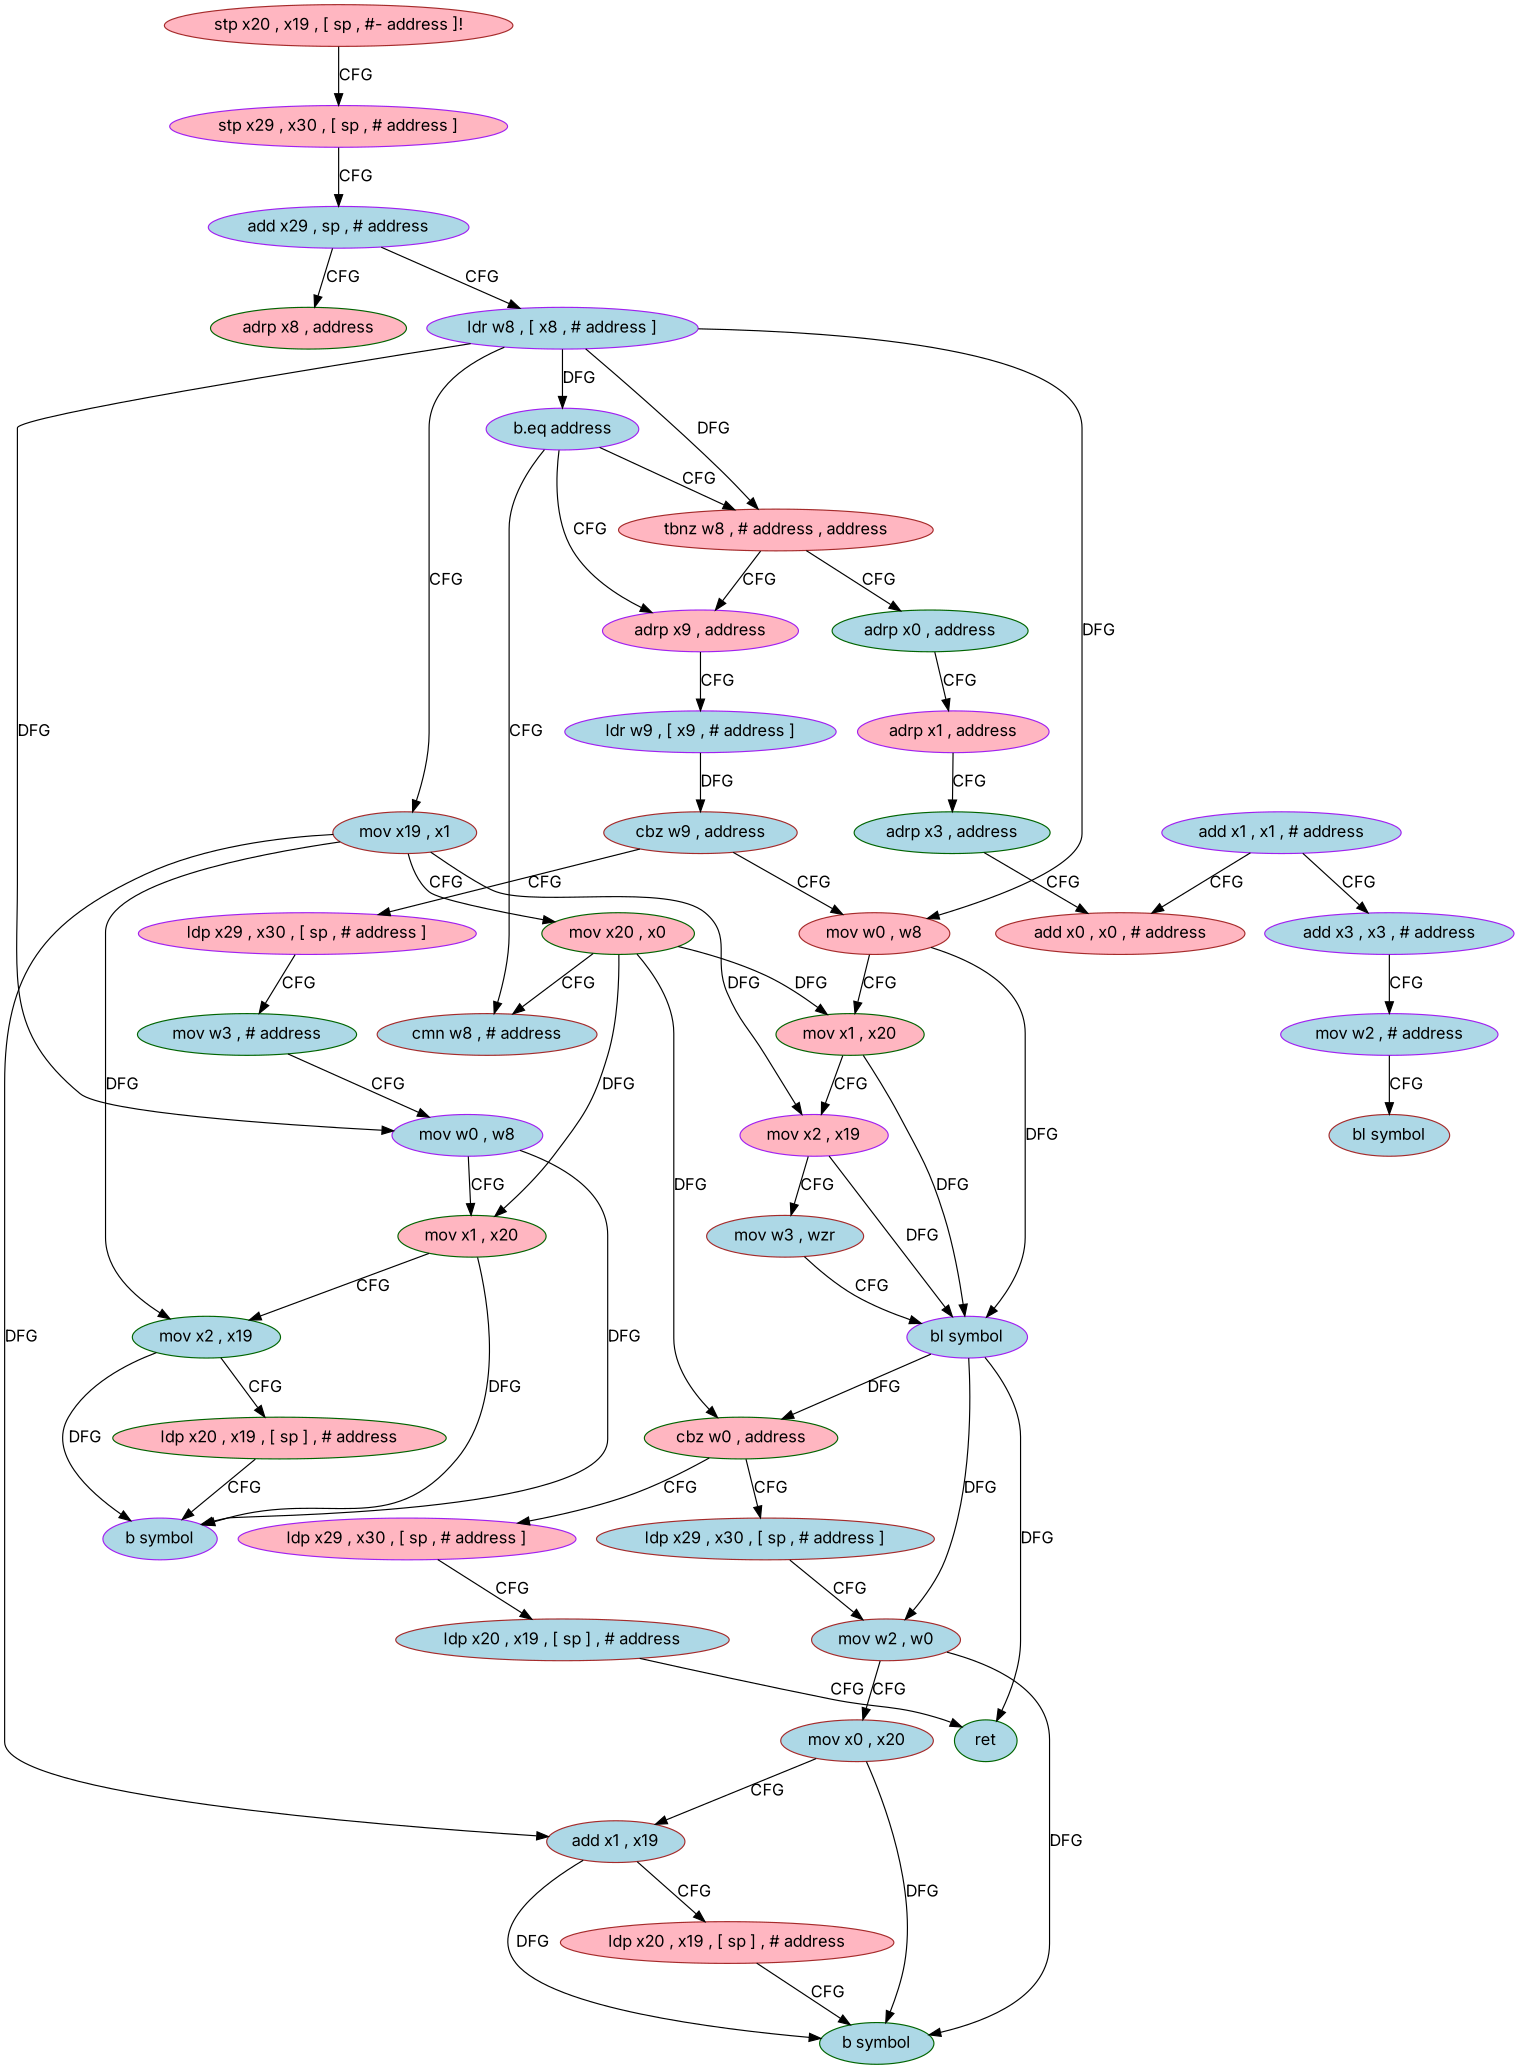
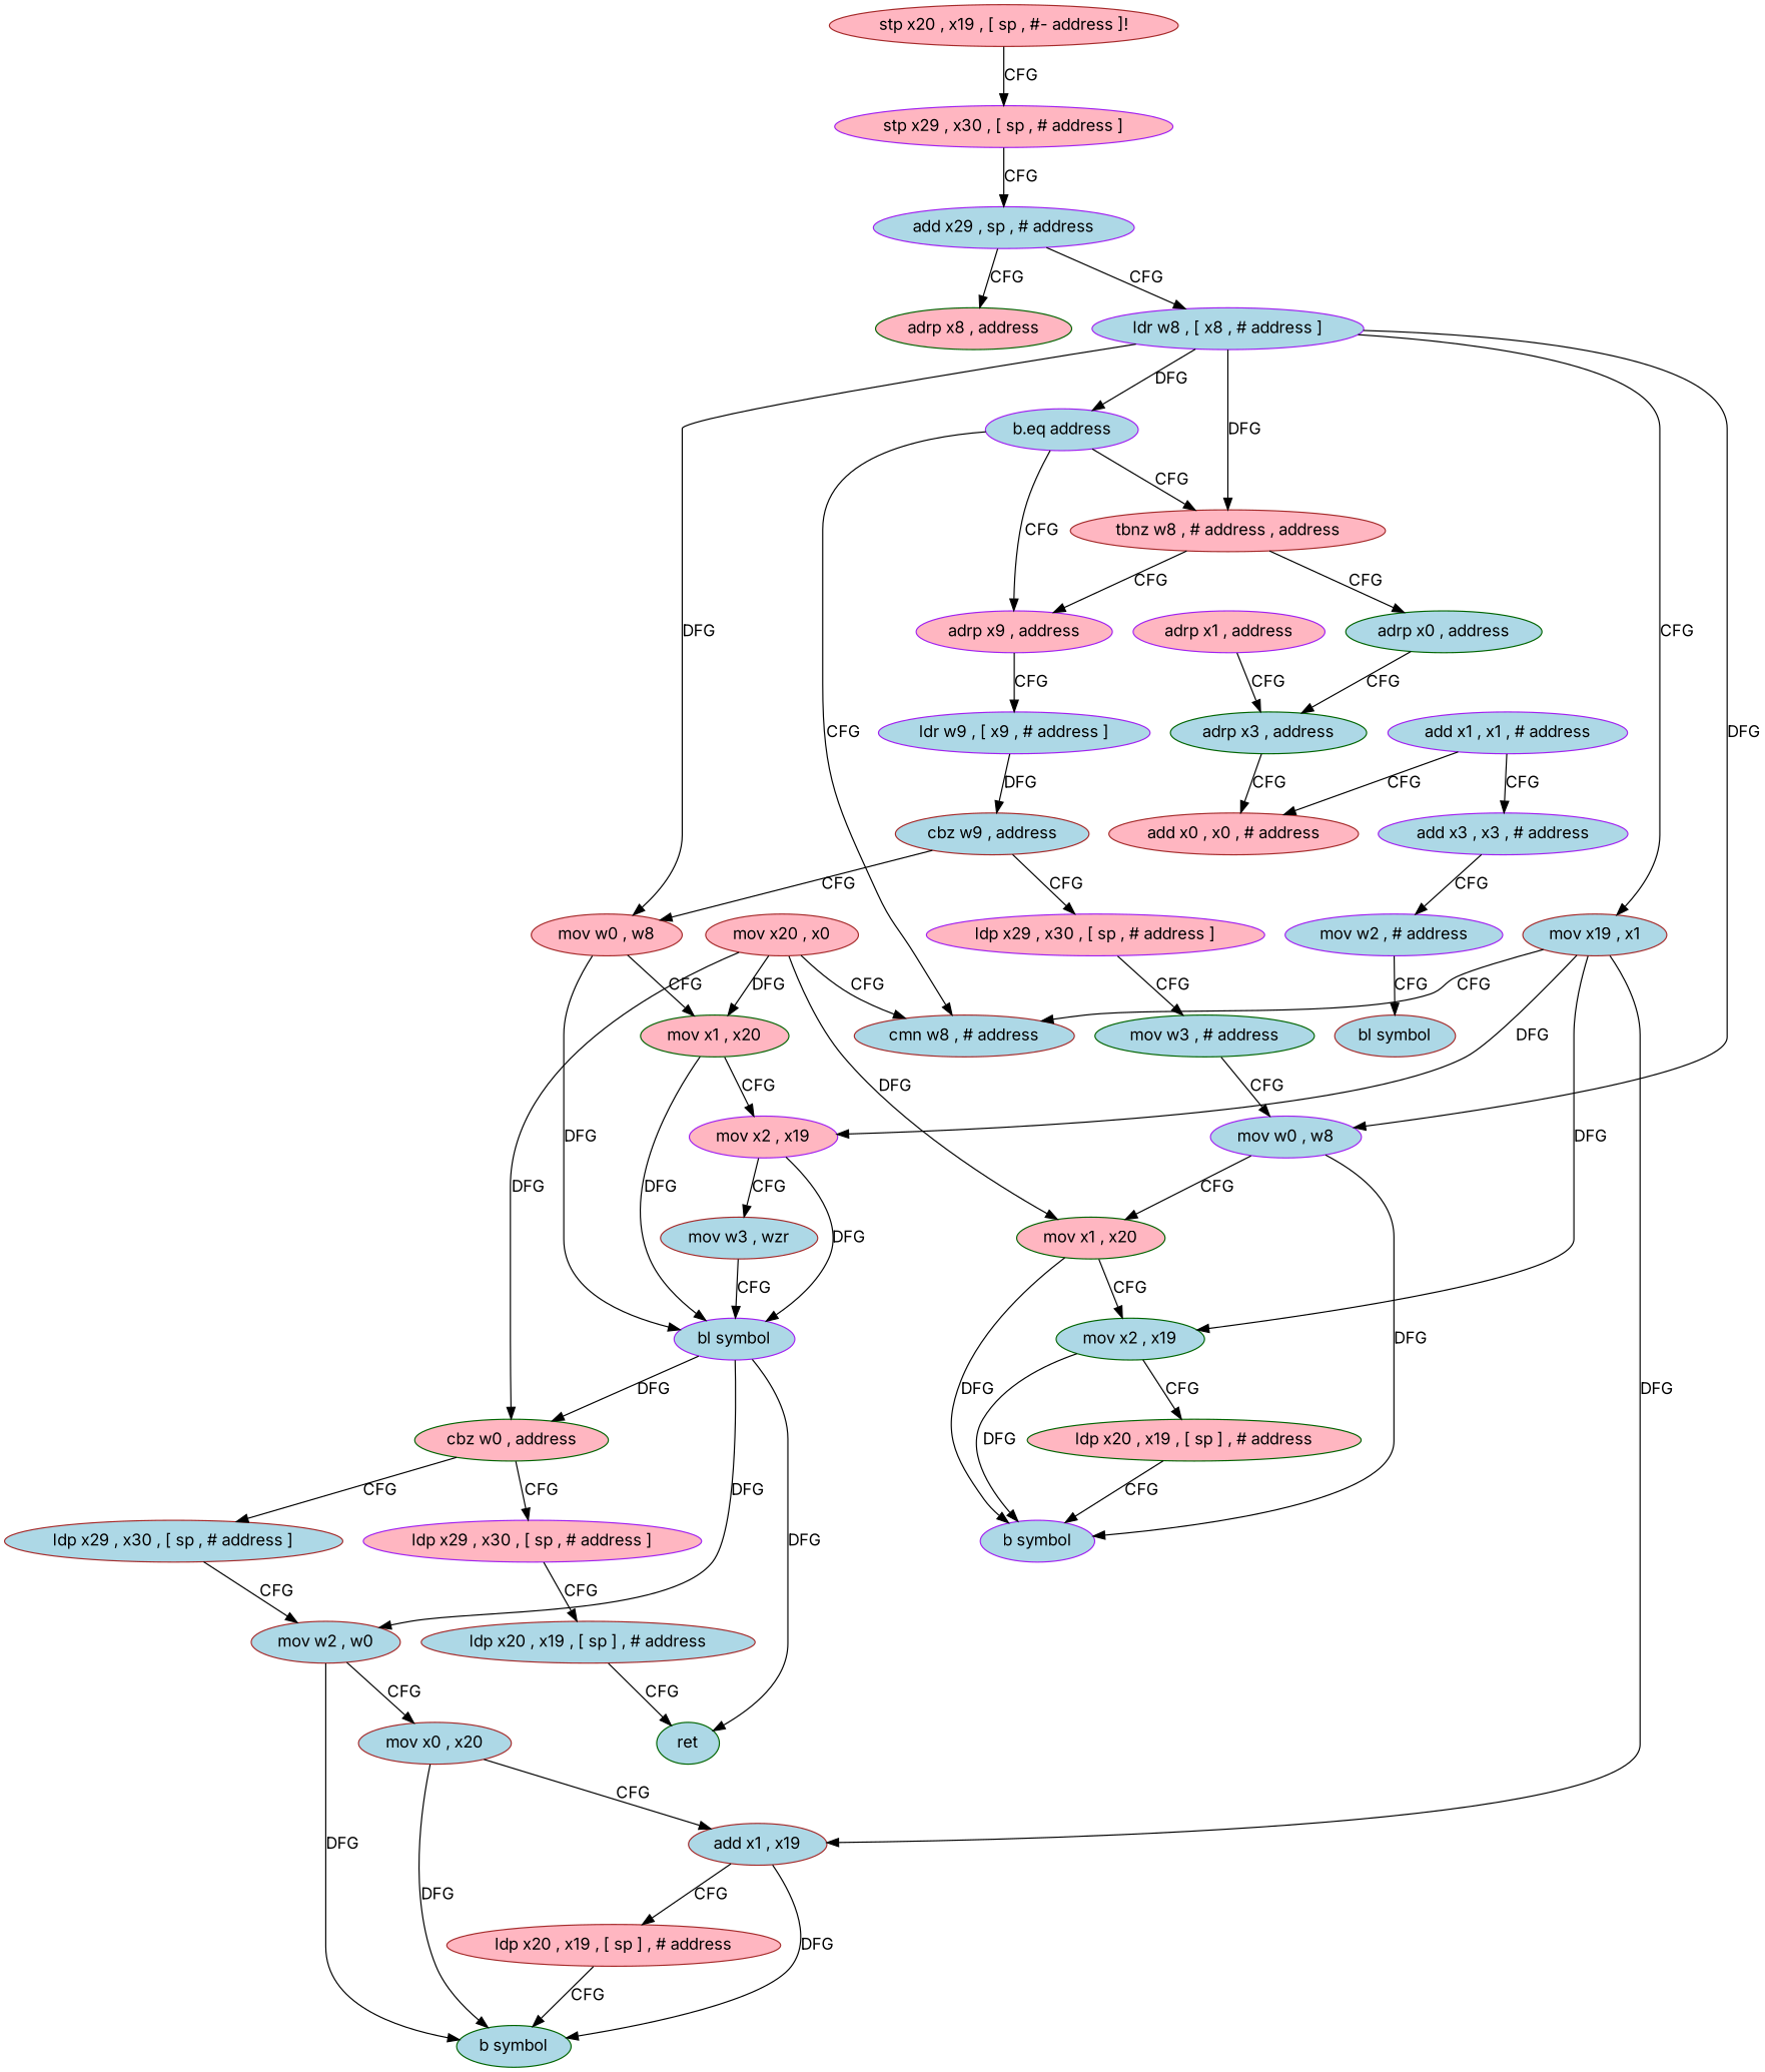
  digraph {
    fontname=Inter
    node [color=purple fillcolor=lightblue fontname=Inter style=filled]
    edge [fontname=Inter]
    n1 [color=brown fillcolor=lightpink label="stp x20 , x19 , [ sp , #- address ]!"]
    n2 [fillcolor=lightpink label="stp x29 , x30 , [ sp , # address ]"]
    n3 [label="add x29 , sp , # address"]
    n4 [color=darkgreen fillcolor=lightpink label="adrp x8 , address"]
    n5 [label="ldr w8 , [ x8 , # address ]"]
    n6 [color=brown label="mov x19 , x1"]
    n7 [label="b.eq address"]
    n8 [color=brown fillcolor=lightpink label="tbnz w8 , # address , address"]
    n9 [color=brown fillcolor=lightpink label="mov w0 , w8"]
    n10 [label="mov w0 , w8"]
-   n11 [color=darkgreen fillcolor=lightpink label="mov x20 , x0"]
+   n11 [color=brown fillcolor=lightpink label="mov x20 , x0"]
    n12 [fillcolor=lightpink label="mov x2 , x19"]
    n13 [color=darkgreen label="mov x2 , x19"]
    n14 [color=brown label="add x1 , x19"]
    n15 [color=brown label="cmn w8 , # address"]
    n16 [fillcolor=lightpink label="adrp x9 , address"]
    n17 [color=darkgreen label="adrp x0 , address"]
    n18 [color=darkgreen fillcolor=lightpink label="mov x1 , x20"]
    n19 [label="bl symbol"]
    n20 [color=darkgreen fillcolor=lightpink label="mov x1 , x20"]
    n21 [label="b symbol"]
    n22 [color=darkgreen fillcolor=lightpink label="cbz w0 , address"]
    n23 [color=brown label="mov w3 , wzr"]
    n24 [color=darkgreen fillcolor=lightpink label="ldp x20 , x19 , [ sp ] , # address"]
    n25 [color=darkgreen label="b symbol"]
    n26 [color=brown fillcolor=lightpink label="ldp x20 , x19 , [ sp ] , # address"]
    n27 [color=brown label="mov x0 , x20"]
    n28 [label="ldr w9 , [ x9 , # address ]"]
    n29 [color=brown label="cbz w9 , address"]
    n30 [fillcolor=lightpink label="adrp x1 , address"]
    n31 [fillcolor=lightpink label="ldp x29 , x30 , [ sp , # address ]"]
    n32 [color=darkgreen label="mov w3 , # address"]
    n33 [color=darkgreen label=ret]
    n34 [color=brown label="mov w2 , w0"]
    n35 [color=darkgreen label="adrp x3 , address"]
    n36 [fillcolor=lightpink label="ldp x29 , x30 , [ sp , # address ]"]
    n37 [color=brown label="ldp x29 , x30 , [ sp , # address ]"]
    n38 [color=brown label="ldp x20 , x19 , [ sp ] , # address"]
    n39 [color=brown fillcolor=lightpink label="add x0 , x0 , # address"]
    n40 [label="add x1 , x1 , # address"]
    n41 [label="add x3 , x3 , # address"]
    n42 [label="mov w2 , # address"]
    n43 [color=brown label="bl symbol"]
    n1 -> n2 [label=CFG]
    n2 -> n3 [label=CFG]
    n3 -> n4 [label=CFG]
    n3 -> n5 [label=CFG]
    n5 -> n6 [label=CFG]
    n5 -> n7 [label=DFG]
    n5 -> n8 [label=DFG]
    n5 -> n9 [label=DFG]
    n5 -> n10 [label=DFG]
-   n6 -> n11 [label=CFG]
+   n6 -> n15 [label=CFG]
    n6 -> n12 [label=DFG]
    n6 -> n13 [label=DFG]
    n6 -> n14 [label=DFG]
    n7 -> n8 [label=CFG]
    n7 -> n15 [label=CFG]
    n7 -> n16 [label=CFG]
    n8 -> n16 [label=CFG]
    n8 -> n17 [label=CFG]
    n9 -> n18 [label=CFG]
    n9 -> n19 [label=DFG]
    n10 -> n20 [label=CFG]
    n10 -> n21 [label=DFG]
    n11 -> n15 [label=CFG]
    n11 -> n18 [label=DFG]
    n11 -> n20 [label=DFG]
    n11 -> n22 [label=DFG]
    n12 -> n19 [label=DFG]
    n12 -> n23 [label=CFG]
    n13 -> n21 [label=DFG]
    n13 -> n24 [label=CFG]
    n14 -> n25 [label=DFG]
    n14 -> n26 [label=CFG]
    n16 -> n28 [label=CFG]
-   n17 -> n30 [label=CFG]
+   n17 -> n35 [label=CFG]
    n18 -> n12 [label=CFG]
    n18 -> n19 [label=DFG]
    n19 -> n22 [label=DFG]
    n19 -> n33 [label=DFG]
    n19 -> n34 [label=DFG]
    n20 -> n13 [label=CFG]
    n20 -> n21 [label=DFG]
    n22 -> n36 [label=CFG]
    n22 -> n37 [label=CFG]
    n23 -> n19 [label=CFG]
    n24 -> n21 [label=CFG]
    n26 -> n25 [label=CFG]
    n27 -> n14 [label=CFG]
    n27 -> n25 [label=DFG]
    n28 -> n29 [label=DFG]
    n29 -> n9 [label=CFG]
    n29 -> n31 [label=CFG]
    n30 -> n35 [label=CFG]
    n31 -> n32 [label=CFG]
    n32 -> n10 [label=CFG]
    n34 -> n25 [label=DFG]
    n34 -> n27 [label=CFG]
    n35 -> n39 [label=CFG]
    n36 -> n38 [label=CFG]
    n37 -> n34 [label=CFG]
    n38 -> n33 [label=CFG]
    n40 -> n39 [label=CFG]
    n40 -> n41 [label=CFG]
    n41 -> n42 [label=CFG]
    n42 -> n43 [label=CFG]
  }
